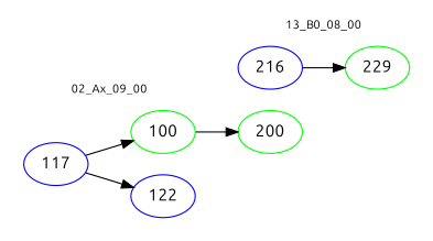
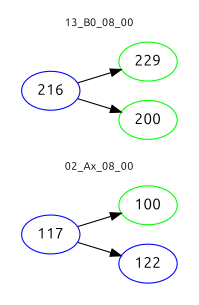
  digraph {
    fontname=Ubuntu
    rankdir=LR
    node [color=blue fontname=Ubuntu]
    edge [color=black fontname=Ubuntu]
    n1 [label=117]
    n2 [label=122]
    n3 [color=green label=100]
    n4 [label=216]
    n5 [color=green label=200]
    n6 [color=green label=229]
    subgraph cluster_1 {
      color=white
      fontsize=10
-     label="02_Ax_09_00"
+     label="02_Ax_08_00"
      n1
      n2
      n3
    }
    subgraph cluster_2 {
      color=white
      fontsize=10
      label="13_B0_08_00"
      n4
      n5
      n6
    }
    n1 -> n2
    n1 -> n3
-   n3 -> n5
+   n4 -> n5
    n4 -> n6
  }
